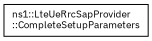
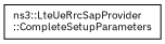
  digraph {
    rankdir=LR
    fontname="IBM Plex Sans"
-   n1 [color=black fillcolor=white fontname="IBM Plex Sans" fontsize=10 height=0.2 label="ns1::LteUeRrcSapProvider\l::CompleteSetupParameters" shape=record style=filled width=0.4]
+   n1 [color=black fillcolor=white fontname="IBM Plex Sans" fontsize=10 height=0.2 label="ns3::LteUeRrcSapProvider\l::CompleteSetupParameters" shape=record style=filled width=0.4]
  }
